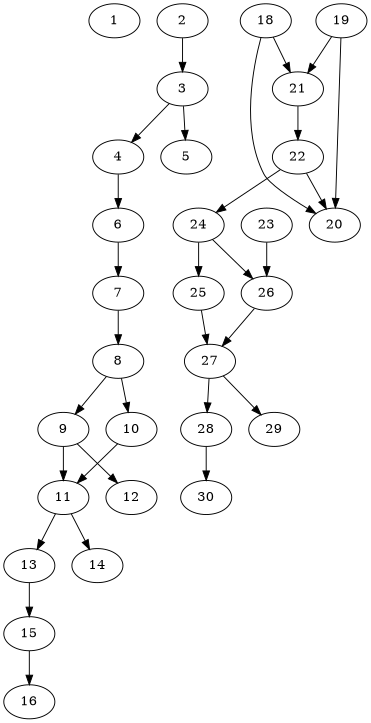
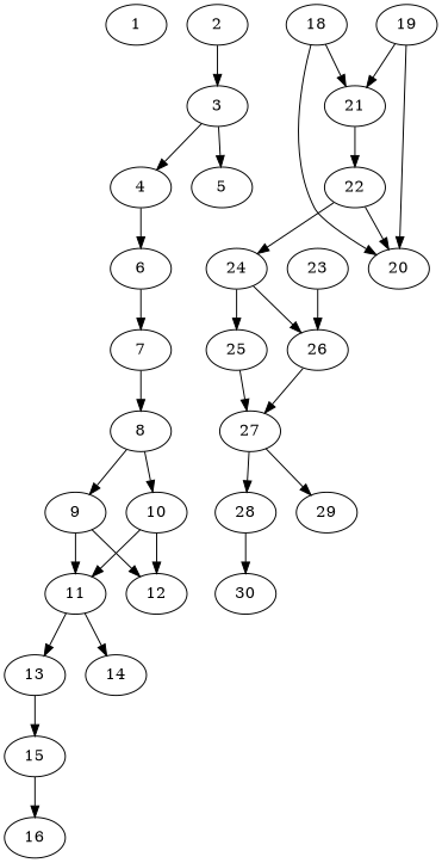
  digraph {
    node [alpha=0.03]
    1 [expect_size=7335936]
    2 [alpha=0.15 expect_size=38945792]
    3 [alpha=0.10 expect_size=20856832]
    4 [expect_size=41670656]
    5 [alpha=0.15 expect_size=35146752]
    6 [alpha=0.15 expect_size=40157184]
    7 [alpha=0.13 expect_size=24321024]
    8 [alpha=0.11 expect_size=42046464]
    9 [alpha=0.01 expect_size=36627456]
    10 [alpha=0.01 expect_size=28260352]
    11 [alpha=0.14 expect_size=7777280]
    12 [alpha=0.16 expect_size=14157824]
    13 [alpha=0.18 expect_size=50520064]
    14 [alpha=0.04 expect_size=26835968]
    15 [alpha=0.14 expect_size=33533952]
    16 [alpha=0.07 expect_size=21222400]
    18 [alpha=0.01 expect_size=39826432]
    20 [alpha=0.17 expect_size=21030912]
    21 [alpha=0.10 expect_size=23646208]
    19 [alpha=0.04 expect_size=18165760]
    22 [alpha=0.18 expect_size=10315776]
    24 [alpha=0.02 expect_size=42307584]
    23 [alpha=0.12 expect_size=47232000]
    26 [alpha=0.02 expect_size=37258240]
    25 [alpha=0.05 expect_size=52373504]
    27 [alpha=0.07 expect_size=5647360]
    28 [alpha=0.08 expect_size=48872448]
    29 [expect_size=50336768]
    30 [alpha=0.07 expect_size=13328384]
    2 -> 3
    3 -> 4
    3 -> 5
    4 -> 6
    6 -> 7
    7 -> 8
    8 -> 9
    8 -> 10
    9 -> 11
    9 -> 12
    10 -> 11
+   10 -> 12
    11 -> 13
    11 -> 14
    13 -> 15
    15 -> 16
    18 -> 20
    18 -> 21
    21 -> 22
    19 -> 20
    19 -> 21
    22 -> 20
    22 -> 24
    24 -> 26
    24 -> 25
    23 -> 26
    26 -> 27
    25 -> 27
    27 -> 28
    27 -> 29
    28 -> 30
  }
